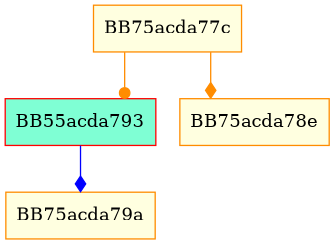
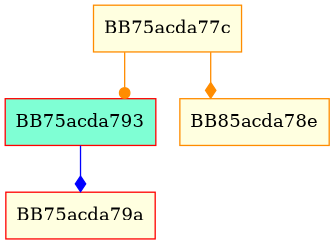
  digraph {
    splines=ortho
    node [color=red fillcolor=lightyellow shape=box style=filled]
    edge [arrowhead=diamond color=darkorange]
-   BB75acda793 [fillcolor=aquamarine label=BB55acda793]
+   BB75acda793 [fillcolor=aquamarine]
    BB75acda77c [color=darkorange]
-   BB75acda78e [color=darkorange]
-   BB75acda79a [color=darkorange]
+   BB75acda78e [color=darkorange label=BB85acda78e]
+   BB75acda79a
    BB75acda793 -> BB75acda79a [color=blue]
    BB75acda77c -> BB75acda793 [arrowhead=dot]
    BB75acda77c -> BB75acda78e
  }
